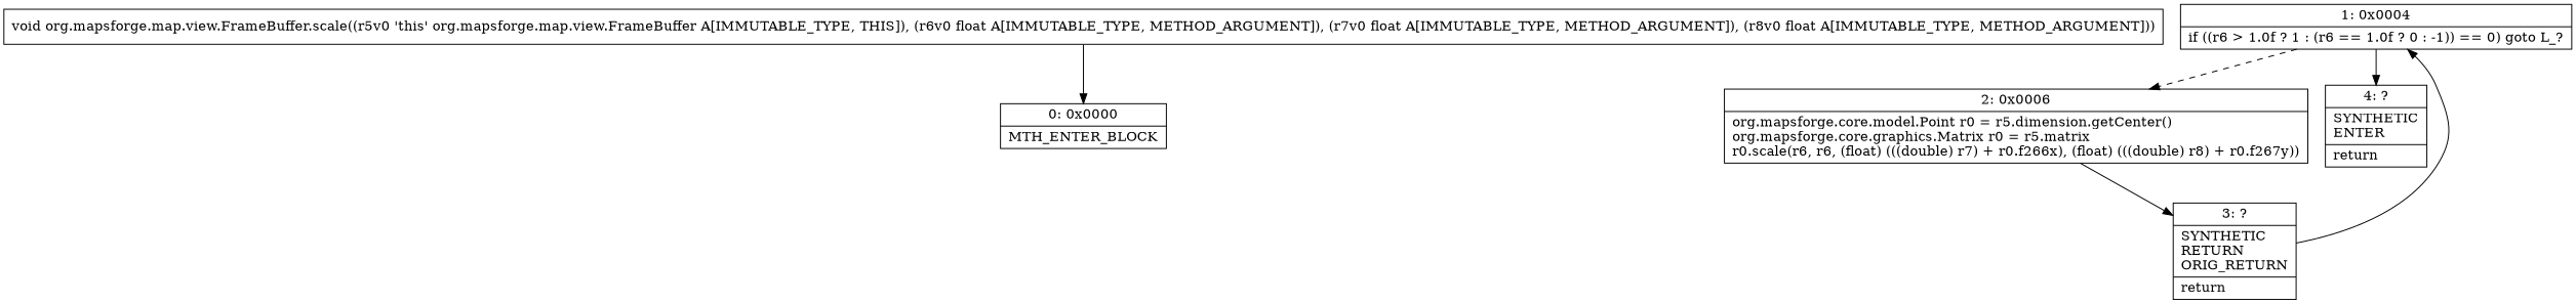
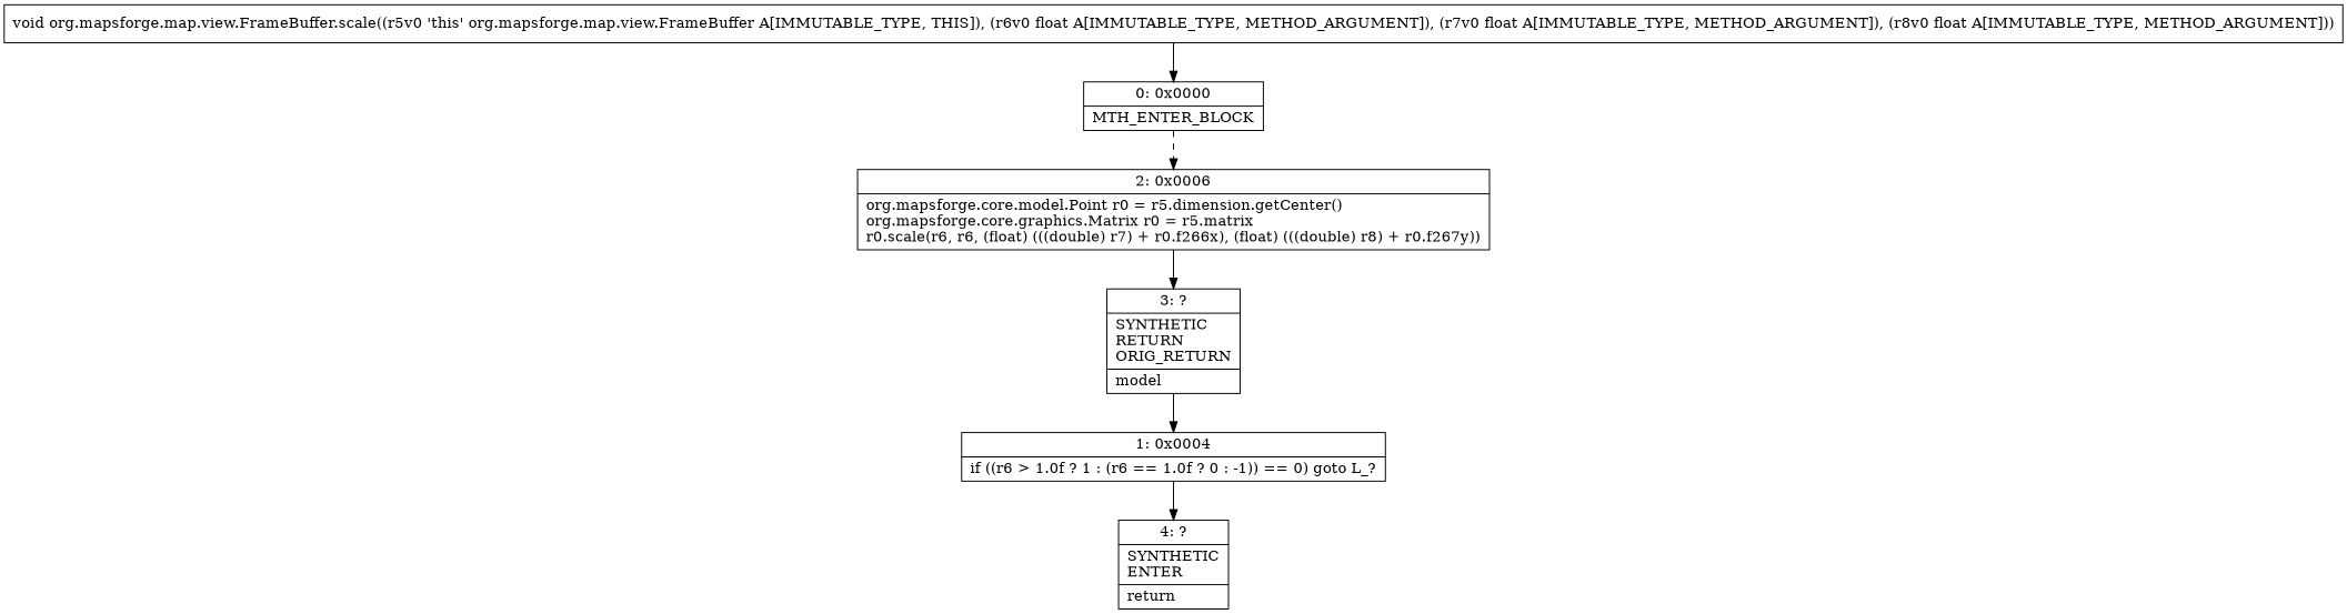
  digraph {
    node [shape=record]
    n1 [label="{0\:\ 0x0000|MTH_ENTER_BLOCK\l}"]
    n2 [label="{1\:\ 0x0004|if ((r6 \> 1.0f ? 1 : (r6 == 1.0f ? 0 : \-1)) == 0) goto L_?\l}"]
    n3 [label="{2\:\ 0x0006|org.mapsforge.core.model.Point r0 = r5.dimension.getCenter()\lorg.mapsforge.core.graphics.Matrix r0 = r5.matrix\lr0.scale(r6, r6, (float) (((double) r7) + r0.f266x), (float) (((double) r8) + r0.f267y))\l}"]
    n4 [label="{4\:\ ?|SYNTHETIC\lENTER\l|return\l}"]
-   n5 [label="{3\:\ ?|SYNTHETIC\lRETURN\lORIG_RETURN\l|return\l}"]
+   n5 [label="{3\:\ ?|SYNTHETIC\lRETURN\lORIG_RETURN\l|model\l}"]
    n6 [label="{void org.mapsforge.map.view.FrameBuffer.scale((r5v0 'this' org.mapsforge.map.view.FrameBuffer A[IMMUTABLE_TYPE, THIS]), (r6v0 float A[IMMUTABLE_TYPE, METHOD_ARGUMENT]), (r7v0 float A[IMMUTABLE_TYPE, METHOD_ARGUMENT]), (r8v0 float A[IMMUTABLE_TYPE, METHOD_ARGUMENT])) }"]
-   n2 -> n3 [style=dashed]
+   n1 -> n3 [style=dashed]
    n2 -> n4
    n3 -> n5
    n5 -> n2
    n6 -> n1
  }
